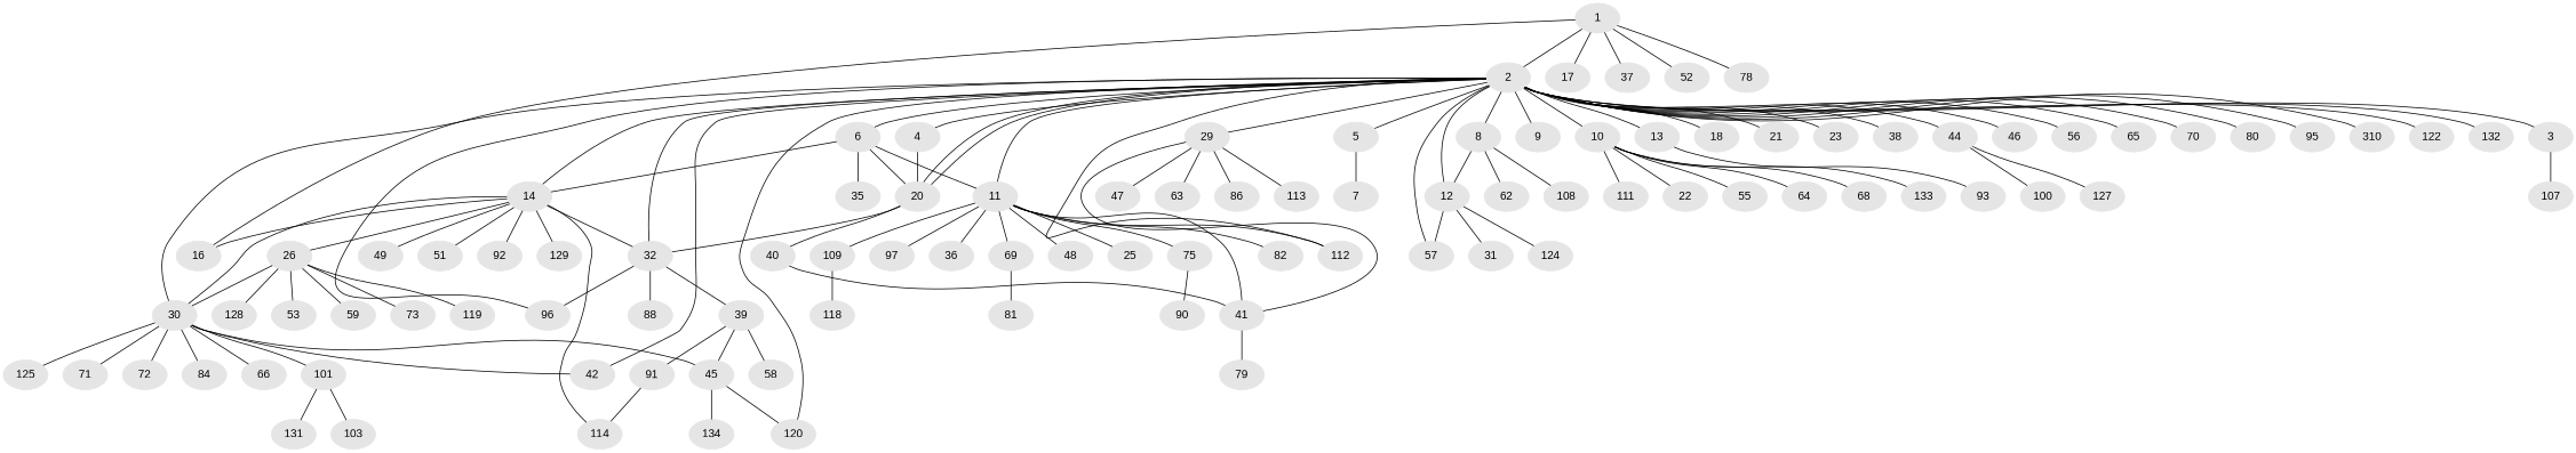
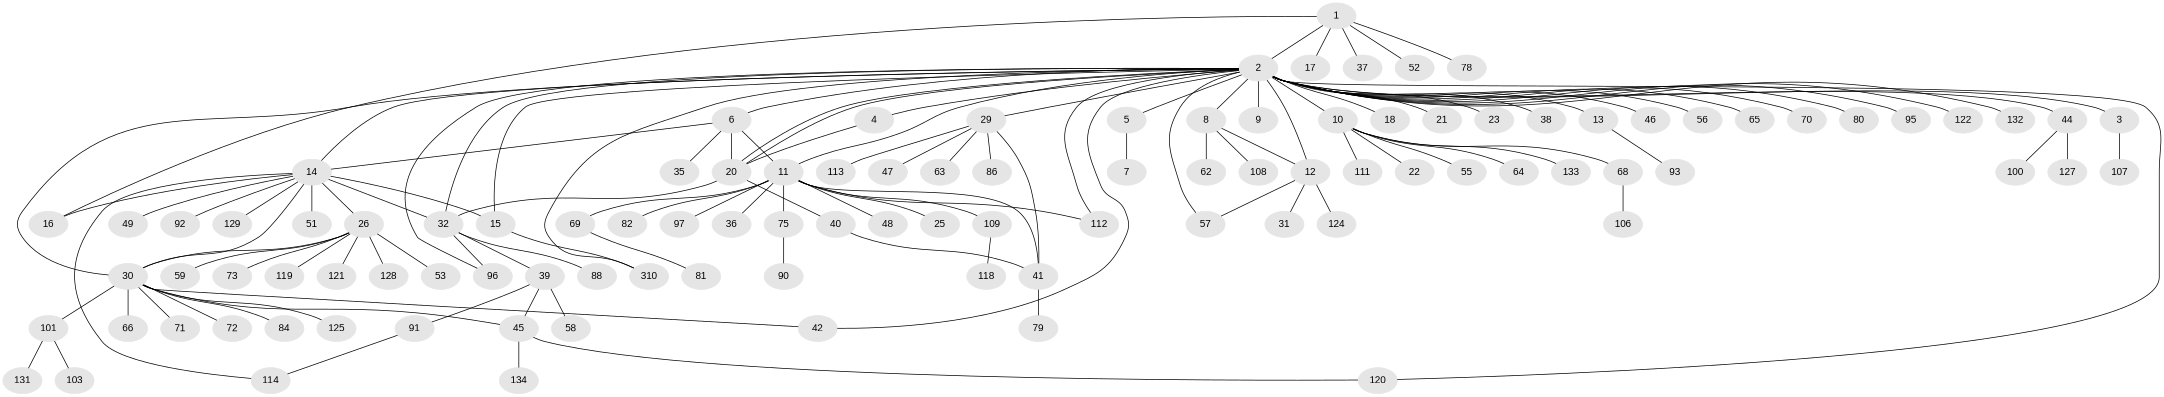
  graph {
    fontname="Liberation Sans"
    node [color=gray90 fontname="Liberation Sans" style=filled]
    edge [fontname="Liberation Sans"]
    1 [super="+87"]
    2 [super="+60"]
    16
    17 [super="+77"]
    37
    52
    78
    3 [super="+76"]
    4 [super="+116"]
    5 [super="+33"]
    6 [super="+24"]
    8 [super="+115"]
    9
    10 [super="+19"]
    11 [super="+74"]
    12 [super="+28"]
    13 [super="+102"]
    14 [super="+61"]
+   15 [super="+54"]
    18
    20 [super="+27"]
    21
    23
    29 [super="+89"]
    30 [super="+43"]
    32 [super="+98"]
    38
    42 [super="+104"]
    44
    46
    56
    65 [super="+99"]
    70
    80
    95
    96
    n37 [label=310]
    112
    120
    122
    132
    57
    107
    7
    35
    62
    108
    111
    22
    55
    64 [super="+83"]
    68
    133
    25
    36
    41
    48
    69
    75
    82
    97
    109 [super="+123"]
    31 [super="+50"]
    124
    93
    26 [super="+34"]
    49
    51
    92
    114
    129
    40 [super="+85"]
    47
    63 [super="+67"]
    86
    113
    45 [super="+117"]
    66
    71
    72
    84
    101 [super="+126"]
    125
    39 [super="+130"]
    88
    100
    127
+   106
    79
    81
    90 [super="+94"]
    118
    53
    59
    73
    119
+   121
    128
    134
    103
    131
    58
    91
    1 -- 2
    1 -- 16
    1 -- 17
    1 -- 37
    1 -- 52
    1 -- 78
    2 -- 3
    2 -- 4
    2 -- 5
    2 -- 6
    2 -- 8
    2 -- 9
    2 -- 10
    2 -- 11
    2 -- 12
    2 -- 13 [weight=2]
    2 -- 14 [weight=2]
+   2 -- 15
    2 -- 18
    2 -- 20
    2 -- 20
    2 -- 21
    2 -- 23
    2 -- 29
    2 -- 30
    2 -- 32
    2 -- 38
    2 -- 42
    2 -- 44
    2 -- 46
    2 -- 56
    2 -- 65
    2 -- 70
    2 -- 80
    2 -- 95
    2 -- 96
    2 -- n37
    2 -- 112
    2 -- 120
    2 -- 122
    2 -- 132
    2 -- 57
    3 -- 107
    4 -- 20
    5 -- 7
    6 -- 11
    6 -- 14
    6 -- 20
    6 -- 35
    8 -- 12
    8 -- 62
    8 -- 108
    10 -- 111
    10 -- 22
    10 -- 55
    10 -- 64
    10 -- 68
    10 -- 133
    11 -- 112
    11 -- 25
    11 -- 36
    11 -- 41
    11 -- 48
    11 -- 69
    11 -- 75
    11 -- 82
    11 -- 97
    11 -- 109
    12 -- 57
    12 -- 31
    12 -- 124
    13 -- 93
    14 -- 16
+   14 -- 15
    14 -- 30
    14 -- 32
    14 -- 26
    14 -- 49
    14 -- 51
    14 -- 92
    14 -- 114
    14 -- 129
+   15 -- n37
    20 -- 32
    20 -- 40
    29 -- 41
    29 -- 47
    29 -- 63
    29 -- 86
    29 -- 113
    30 -- 42
    30 -- 45
    30 -- 66
    30 -- 71
    30 -- 72
    30 -- 84
    30 -- 101
    30 -- 125
    32 -- 96
    32 -- 39
    32 -- 88
    44 -- 100
    44 -- 127
+   68 -- 106
    41 -- 79
    69 -- 81
    75 -- 90
    109 -- 118
    26 -- 30
    26 -- 53
    26 -- 59
    26 -- 73
    26 -- 119
+   26 -- 121
    26 -- 128
    40 -- 41
    45 -- 120
    45 -- 134
    101 -- 103
    101 -- 131
    39 -- 45
    39 -- 58
    39 -- 91
    91 -- 114
  }
